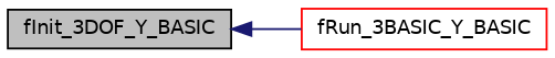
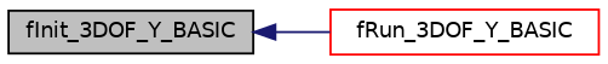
  digraph {
    rankdir=LR
    node [fontname=Helvetica fontsize=10 shape=record style=filled]
    n1 [color=black fillcolor=grey75 fontcolor=black height=0.2 label=fInit_3DOF_Y_BASIC width=0.4]
-   n2 [color=red fillcolor=white height=0.2 label=fRun_3BASIC_Y_BASIC width=0.4]
+   n2 [color=red fillcolor=white height=0.2 label=fRun_3DOF_Y_BASIC width=0.4]
    n1 -> n2 [color=midnightblue dir=back fontname=Helvetica fontsize=10 labelfontname=Helvetica labelfontsize=10 style=solid]
  }
